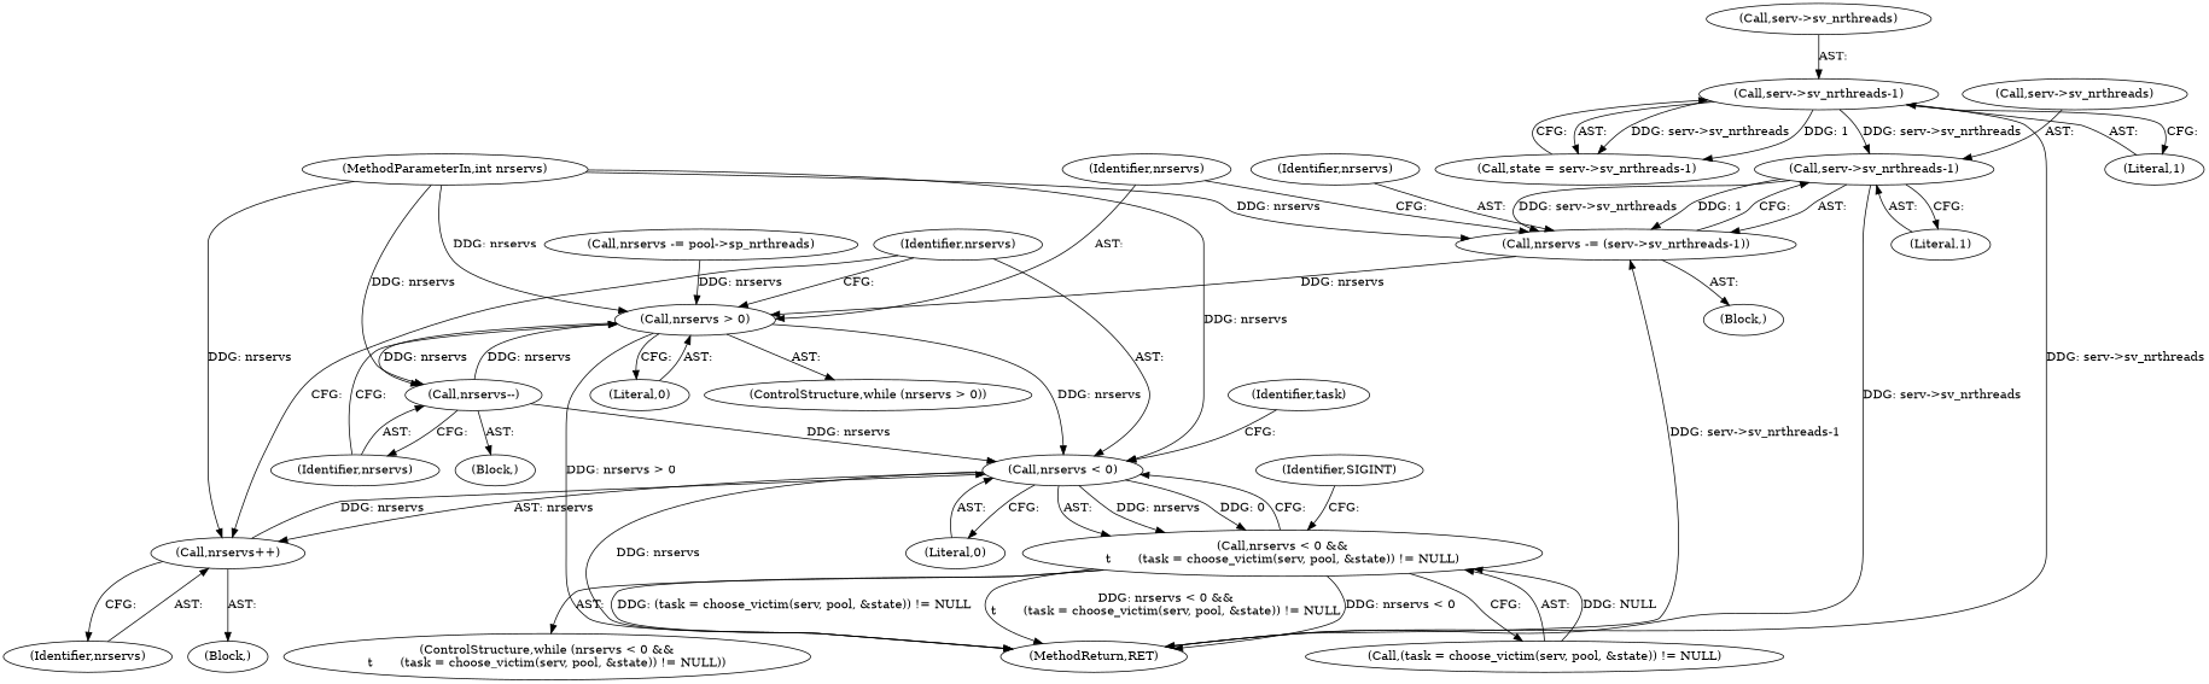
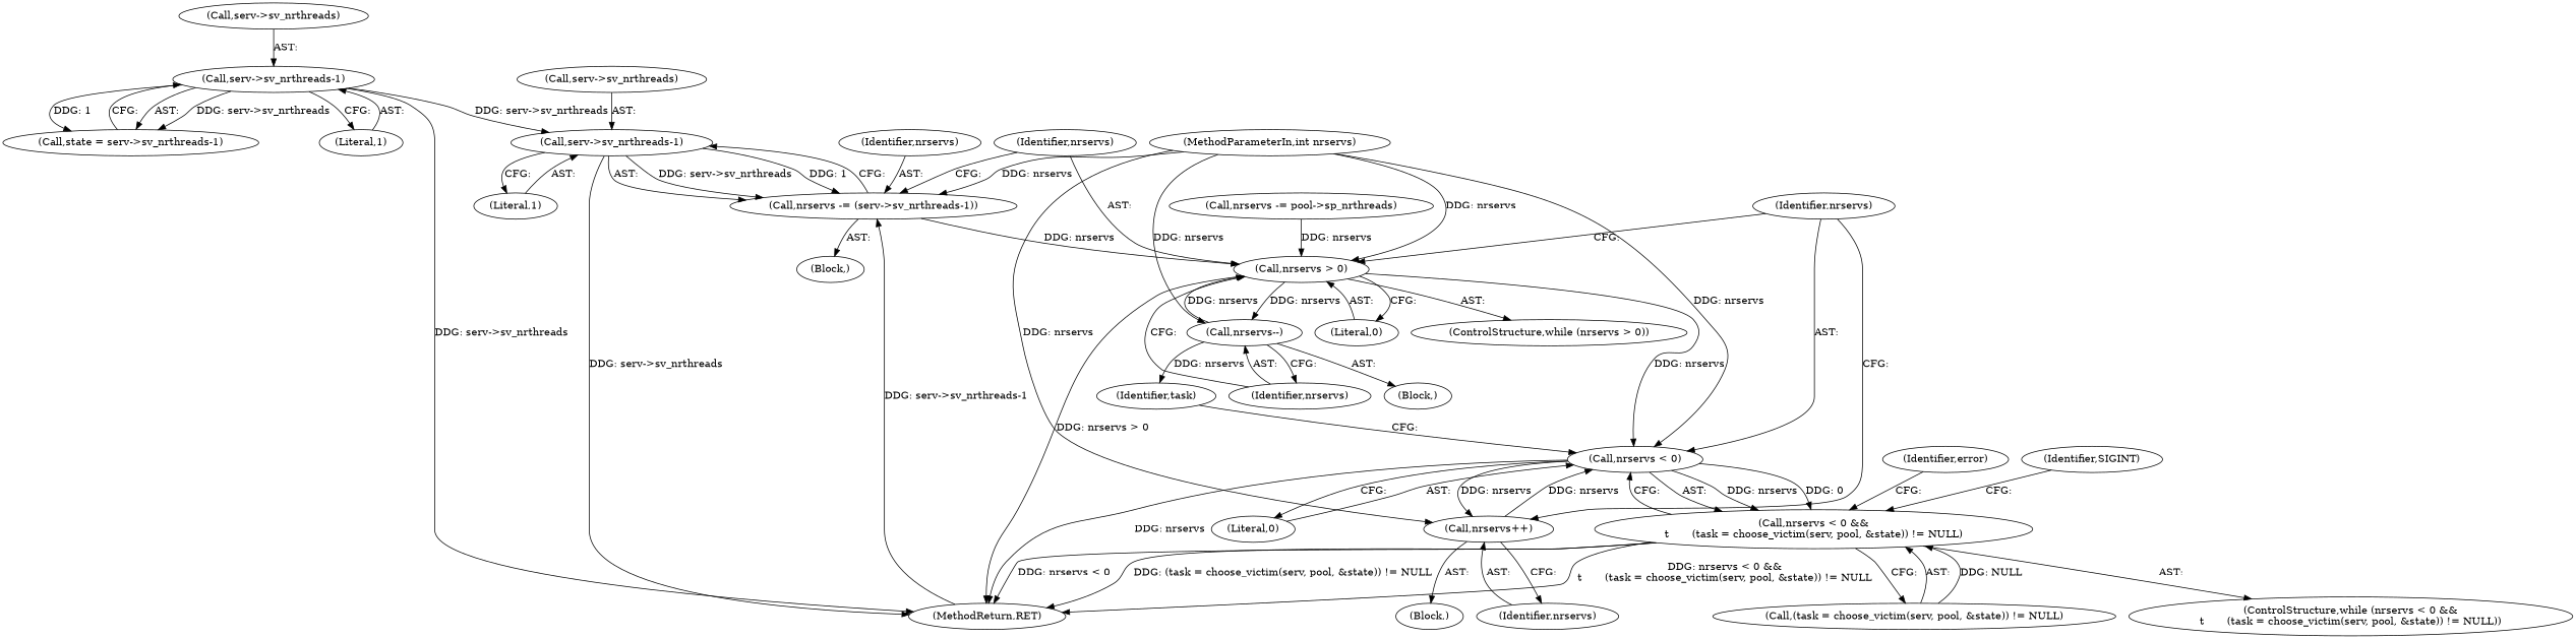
  digraph {
    n1 [label="(Call,serv->sv_nrthreads-1)"]
    n2 [label="(Call,nrservs -= (serv->sv_nrthreads-1))"]
    n3 [label="(Literal,1)"]
    n4 [label="(MethodReturn,RET)"]
    n5 [label="(Call,nrservs > 0)"]
    n6 [label="(Block,)"]
    n7 [label="(Call,serv->sv_nrthreads-1)"]
    n8 [label="(Call,state = serv->sv_nrthreads-1)"]
    n9 [label="(Literal,1)"]
    n10 [label="(Call,nrservs--)"]
    n11 [label="(Call,nrservs < 0)"]
    n12 [label="(Literal,0)"]
    n13 [label="(ControlStructure,while (nrservs > 0))"]
    n14 [label="(Block,)"]
    n15 [label="(Identifier,nrservs)"]
    n16 [label="(Call,nrservs < 0 &&\n\t       (task = choose_victim(serv, pool, &state)) != NULL)"]
    n17 [label="(Call,nrservs++)"]
    n18 [label="(Literal,0)"]
    n19 [label="(Call,(task = choose_victim(serv, pool, &state)) != NULL)"]
    n20 [label="(ControlStructure,while (nrservs < 0 &&\n\t       (task = choose_victim(serv, pool, &state)) != NULL))"]
    n21 [label="(Identifier,nrservs)"]
    n22 [label="(Block,)"]
    n23 [label="(Call,nrservs -= pool->sp_nrthreads)"]
    n24 [label="(Identifier,SIGINT)"]
+   n25 [label="(Identifier,error)"]
    n26 [label="(Call,serv->sv_nrthreads)"]
    n27 [label="(Identifier,nrservs)"]
    n28 [label="(MethodParameterIn,int nrservs)"]
    n29 [label="(Identifier,task)"]
    n30 [label="(Identifier,nrservs)"]
    n31 [label="(Identifier,nrservs)"]
    n32 [label="(Call,serv->sv_nrthreads)"]
    n1 -> n2 [label="AST: "]
    n1 -> n2 [label="DDG: serv->sv_nrthreads"]
    n1 -> n2 [label="DDG: 1"]
    n1 -> n3 [label="CFG: "]
    n1 -> n4 [label="DDG: serv->sv_nrthreads"]
    n2 -> n1 [label="CFG: "]
    n2 -> n5 [label="DDG: nrservs"]
    n2 -> n6 [label="AST: "]
    n3 -> n1 [label="AST: "]
    n4 -> n2 [label="DDG: serv->sv_nrthreads-1"]
    n5 -> n4 [label="DDG: nrservs > 0"]
    n5 -> n10 [label="DDG: nrservs"]
    n5 -> n11 [label="DDG: nrservs"]
    n5 -> n12 [label="CFG: "]
    n5 -> n13 [label="AST: "]
    n7 -> n1 [label="DDG: serv->sv_nrthreads"]
    n7 -> n4 [label="DDG: serv->sv_nrthreads"]
    n7 -> n8 [label="AST: "]
    n7 -> n8 [label="DDG: serv->sv_nrthreads"]
    n7 -> n8 [label="DDG: 1"]
    n7 -> n9 [label="CFG: "]
    n8 -> n7 [label="CFG: "]
    n9 -> n7 [label="AST: "]
    n10 -> n5 [label="DDG: nrservs"]
-   n10 -> n11 [label="DDG: nrservs"]
+   n10 -> n29 [label="DDG: nrservs"]
    n10 -> n14 [label="AST: "]
    n10 -> n15 [label="CFG: "]
    n11 -> n4 [label="DDG: nrservs"]
    n11 -> n16 [label="AST: "]
    n11 -> n16 [label="DDG: nrservs"]
    n11 -> n16 [label="DDG: 0"]
-   n11 -> n17 [label="AST: nrservs"]
+   n11 -> n17 [label="DDG: nrservs"]
    n11 -> n18 [label="CFG: "]
    n12 -> n5 [label="AST: "]
    n15 -> n5 [label="CFG: "]
    n15 -> n10 [label="AST: "]
    n16 -> n4 [label="DDG: (task = choose_victim(serv, pool, &state)) != NULL"]
    n16 -> n4 [label="DDG: nrservs < 0 &&\n\t       (task = choose_victim(serv, pool, &state)) != NULL"]
    n16 -> n4 [label="DDG: nrservs < 0"]
    n16 -> n11 [label="CFG: "]
    n16 -> n19 [label="CFG: "]
    n16 -> n20 [label="AST: "]
    n17 -> n11 [label="DDG: nrservs"]
    n17 -> n21 [label="CFG: "]
    n17 -> n22 [label="AST: "]
    n18 -> n11 [label="AST: "]
    n19 -> n16 [label="AST: "]
    n19 -> n16 [label="DDG: NULL"]
    n21 -> n17 [label="AST: "]
    n23 -> n5 [label="DDG: nrservs"]
    n24 -> n16 [label="CFG: "]
+   n25 -> n16 [label="CFG: "]
    n26 -> n7 [label="AST: "]
    n27 -> n2 [label="CFG: "]
    n27 -> n5 [label="AST: "]
    n28 -> n2 [label="DDG: nrservs"]
    n28 -> n5 [label="DDG: nrservs"]
    n28 -> n10 [label="DDG: nrservs"]
    n28 -> n11 [label="DDG: nrservs"]
    n28 -> n17 [label="DDG: nrservs"]
    n29 -> n11 [label="CFG: "]
    n30 -> n5 [label="CFG: "]
    n30 -> n11 [label="AST: "]
    n30 -> n17 [label="CFG: "]
    n31 -> n2 [label="AST: "]
    n32 -> n1 [label="AST: "]
  }
